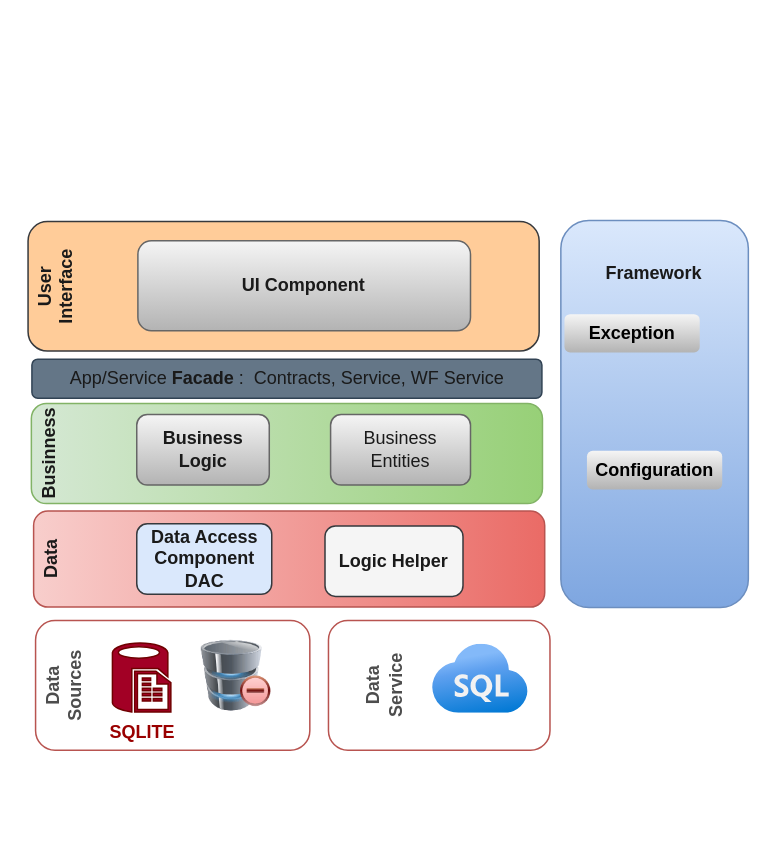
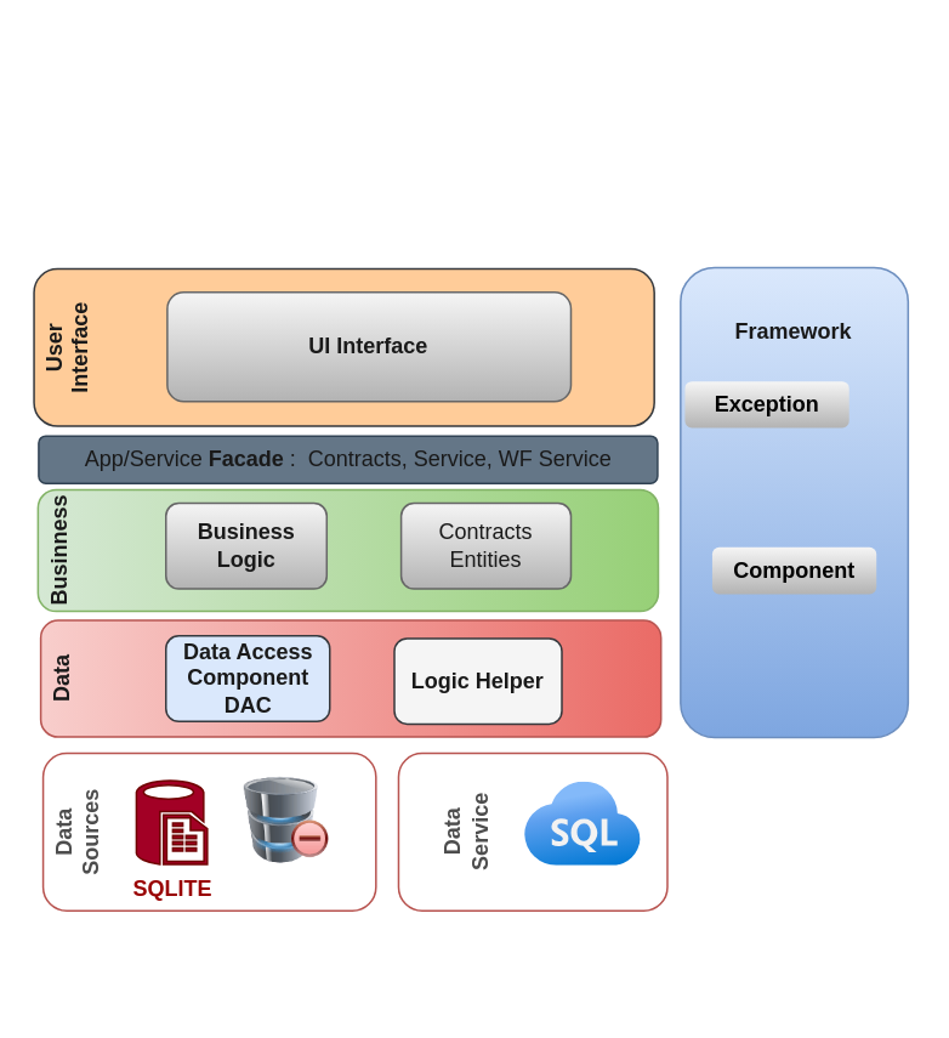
  <mxCell id="0" />
  <mxCell id="1" parent="0" />
  <mxCell id="2" value="&lt;font color=&quot;#1a1a1a&quot;&gt;&lt;b&gt;Data&lt;br&gt;&lt;br&gt;&lt;br&gt;&lt;br&gt;&lt;br&gt;&lt;br&gt;&lt;br&gt;&lt;br&gt;&lt;br&gt;&lt;br&gt;&lt;br&gt;&lt;br&gt;&lt;br&gt;&lt;br&gt;&lt;br&gt;&lt;br&gt;&lt;br&gt;&lt;br&gt;&lt;br&gt;&lt;br&gt;&lt;br&gt;&lt;br&gt;&lt;/b&gt;&lt;br&gt;&lt;/font&gt;" style="rounded=1;whiteSpace=wrap;html=1;fillColor=#f8cecc;strokeColor=#b85450;rotation=-90;gradientColor=#ea6b66;" vertex="1" parent="1"><mxGeometry x="160.09" y="201.83" width="64.03" height="340.74" as="geometry" /></mxCell>
  <mxCell id="3" value="&lt;font color=&quot;#1a1a1a&quot;&gt;&lt;b&gt;Data Access Component&lt;br&gt;DAC&lt;/b&gt;&lt;br&gt;&lt;/font&gt;" style="rounded=1;whiteSpace=wrap;html=1;fillColor=#dae8fc;strokeColor=#36393d;" vertex="1" parent="1"><mxGeometry x="90.5" y="348.7" width="90" height="47" as="geometry" /></mxCell>
  <mxCell id="4" value="&lt;font color=&quot;#1a1a1a&quot;&gt;&lt;b&gt;Logic Helper&lt;/b&gt;&lt;br&gt;&lt;/font&gt;" style="rounded=1;whiteSpace=wrap;html=1;fillColor=#F5F5F5;strokeColor=#36393d;" vertex="1" parent="1"><mxGeometry x="216" y="350.11" width="92" height="47" as="geometry" /></mxCell>
  <mxCell id="5" value="&lt;font color=&quot;#1a1a1a&quot;&gt;&lt;b&gt;Framework&lt;/b&gt;&lt;br&gt;&lt;br&gt;&lt;br&gt;&lt;br&gt;&lt;br&gt;&lt;br&gt;&lt;br&gt;&lt;br&gt;&lt;br&gt;&lt;br&gt;&lt;br&gt;&lt;br&gt;&lt;br&gt;&lt;br&gt;&lt;/font&gt;" style="rounded=1;whiteSpace=wrap;html=1;fillColor=#dae8fc;strokeColor=#6c8ebf;gradientColor=#7ea6e0;" vertex="1" parent="1"><mxGeometry x="373.23" y="146.49" width="125" height="258" as="geometry" /></mxCell>
  <mxCell id="6" value="&lt;span style=&quot;&quot;&gt;&lt;font color=&quot;#000000&quot;&gt;&lt;b&gt;Exception&lt;/b&gt;&lt;/font&gt;&lt;/span&gt;" style="rounded=1;whiteSpace=wrap;html=1;fillColor=#f5f5f5;strokeColor=none;gradientColor=#b3b3b3;" vertex="1" parent="1"><mxGeometry x="375.63" y="208.95" width="90.19" height="25.56" as="geometry" /></mxCell>
- <mxCell id="7" value="&lt;div style=&quot;&quot;&gt;&lt;font color=&quot;#000000&quot;&gt;&lt;b&gt;Configuration&lt;/b&gt;&lt;/font&gt;&lt;/div&gt;" style="rounded=1;whiteSpace=wrap;html=1;fillColor=#f5f5f5;strokeColor=none;gradientColor=#b3b3b3;" vertex="1" parent="1"><mxGeometry x="390.63" y="300" width="90.19" height="25.75" as="geometry" /></mxCell>
+ <mxCell id="7" value="&lt;div style=&quot;&quot;&gt;&lt;font color=&quot;#000000&quot;&gt;&lt;b&gt;Component&lt;/b&gt;&lt;/font&gt;&lt;/div&gt;" style="rounded=1;whiteSpace=wrap;html=1;fillColor=#f5f5f5;strokeColor=none;gradientColor=#b3b3b3;" vertex="1" parent="1"><mxGeometry x="390.63" y="300" width="90.19" height="25.75" as="geometry" /></mxCell>
  <mxCell id="8" value="&lt;font color=&quot;#1a1a1a&quot;&gt;&lt;b&gt;Businness&lt;br&gt;&lt;br&gt;&lt;br&gt;&lt;br&gt;&lt;br&gt;&lt;br&gt;&lt;br&gt;&lt;br&gt;&lt;br&gt;&lt;br&gt;&lt;br&gt;&lt;br&gt;&lt;br&gt;&lt;br&gt;&lt;br&gt;&lt;br&gt;&lt;br&gt;&lt;br&gt;&lt;br&gt;&lt;br&gt;&lt;br&gt;&lt;br&gt;&lt;/b&gt;&lt;br&gt;&lt;/font&gt;" style="rounded=1;whiteSpace=wrap;html=1;fillColor=#d5e8d4;strokeColor=#82b366;rotation=-90;gradientColor=#97d077;" vertex="1" parent="1"><mxGeometry x="157.22" y="131.49" width="66.78" height="340.74" as="geometry" /></mxCell>
  <mxCell id="9" value="&lt;span style=&quot;color: rgb(26, 26, 26);&quot;&gt;&lt;b&gt;Business Logic&lt;/b&gt;&lt;/span&gt;" style="rounded=1;whiteSpace=wrap;html=1;fillColor=#f5f5f5;strokeColor=#666666;gradientColor=#b3b3b3;" vertex="1" parent="1"><mxGeometry x="90.5" y="275.84" width="88.35" height="47" as="geometry" /></mxCell>
- <mxCell id="10" value="&lt;font color=&quot;#1a1a1a&quot;&gt;Business Entities&lt;/font&gt;" style="rounded=1;whiteSpace=wrap;html=1;fillColor=#f5f5f5;strokeColor=#666666;gradientColor=#b3b3b3;" vertex="1" parent="1"><mxGeometry x="219.73" y="275.84" width="93.27" height="47" as="geometry" /></mxCell>
+ <mxCell id="10" value="&lt;font color=&quot;#1a1a1a&quot;&gt;Contracts Entities&lt;/font&gt;" style="rounded=1;whiteSpace=wrap;html=1;fillColor=#f5f5f5;strokeColor=#666666;gradientColor=#b3b3b3;" vertex="1" parent="1"><mxGeometry x="219.73" y="275.84" width="93.27" height="47" as="geometry" /></mxCell>
  <mxCell id="11" value="&lt;font color=&quot;#1a1a1a&quot;&gt;App/Service &lt;b&gt;Facade &lt;/b&gt;:&amp;nbsp; Contracts, Service, WF Service&lt;/font&gt;" style="rounded=1;whiteSpace=wrap;html=1;fillColor=#647687;strokeColor=#314354;fontColor=#ffffff;" vertex="1" parent="1"><mxGeometry x="20.61" y="238.95" width="340" height="26" as="geometry" /></mxCell>
  <mxCell id="12" value="&lt;b style=&quot;&quot;&gt;&lt;font color=&quot;#4d4d4d&quot;&gt;Data&lt;br&gt;Sources&lt;br&gt;&lt;br&gt;&lt;br&gt;&lt;br&gt;&lt;br&gt;&lt;br&gt;&lt;br&gt;&lt;br&gt;&lt;br&gt;&lt;br&gt;&lt;/font&gt;&lt;br&gt;&lt;/b&gt;" style="rounded=1;whiteSpace=wrap;html=1;fillColor=none;strokeColor=#b85450;rotation=-90;gradientColor=#ea6b66;" vertex="1" parent="1"><mxGeometry x="71.28" y="364.99" width="86.37" height="182.83" as="geometry" /></mxCell>
  <mxCell id="13" value="&lt;b style=&quot;&quot;&gt;&lt;font color=&quot;#4d4d4d&quot;&gt;Data&lt;br&gt;Service&lt;br&gt;&lt;br&gt;&lt;br&gt;&lt;br&gt;&lt;br&gt;&lt;/font&gt;&lt;br&gt;&lt;/b&gt;" style="rounded=1;whiteSpace=wrap;html=1;fillColor=none;strokeColor=#b85450;rotation=-90;gradientColor=#ea6b66;" vertex="1" parent="1"><mxGeometry x="248.97" y="382.57" width="86.37" height="147.68" as="geometry" /></mxCell>
  <mxCell id="14" value="&lt;font color=&quot;#1a1a1a&quot;&gt;&lt;b&gt;User&lt;br&gt;Interface&lt;br&gt;&lt;br&gt;&lt;br&gt;&lt;br&gt;&lt;br&gt;&lt;br&gt;&lt;br&gt;&lt;br&gt;&lt;br&gt;&lt;br&gt;&lt;br&gt;&lt;br&gt;&lt;br&gt;&lt;br&gt;&lt;br&gt;&lt;br&gt;&lt;br&gt;&lt;br&gt;&lt;br&gt;&lt;br&gt;&lt;br&gt;&lt;/b&gt;&lt;br&gt;&lt;/font&gt;" style="rounded=1;whiteSpace=wrap;html=1;fillColor=#ffcc99;strokeColor=#36393d;rotation=-90;" vertex="1" parent="1"><mxGeometry x="145.23" y="20" width="86.37" height="340.74" as="geometry" /></mxCell>
- <mxCell id="15" value="&lt;span style=&quot;color: rgb(26, 26, 26);&quot;&gt;&lt;b&gt;UI Component&lt;/b&gt;&lt;/span&gt;" style="rounded=1;whiteSpace=wrap;html=1;fillColor=#f5f5f5;strokeColor=#666666;gradientColor=#b3b3b3;" vertex="1" parent="1"><mxGeometry x="91.26" y="160" width="221.74" height="60" as="geometry" /></mxCell>
+ <mxCell id="15" value="&lt;span style=&quot;color: rgb(26, 26, 26);&quot;&gt;&lt;b&gt;UI Interface&lt;/b&gt;&lt;/span&gt;" style="rounded=1;whiteSpace=wrap;html=1;fillColor=#f5f5f5;strokeColor=#666666;gradientColor=#b3b3b3;" vertex="1" parent="1"><mxGeometry x="91.26" y="160" width="221.74" height="60" as="geometry" /></mxCell>
  <mxCell id="16" value="&lt;b&gt;&lt;font color=&quot;#990000&quot;&gt;SQLITE&lt;/font&gt;&lt;/b&gt;" style="verticalLabelPosition=bottom;html=1;verticalAlign=top;align=center;strokeColor=#6F0000;fillColor=#a20025;shape=mxgraph.azure.sql_reporting;fontColor=#ffffff;" vertex="1" parent="1"><mxGeometry x="74.28" y="428.17" width="38.95" height="46" as="geometry" /></mxCell>
  <mxCell id="17" value="database" style="image;html=1;image=img/lib/clip_art/computers/Database_Minus_128x128.png;strokeColor=default;fontColor=#FFFFFF;fillColor=none;" vertex="1" parent="1"><mxGeometry x="133.73" y="425.17" width="46.5" height="50" as="geometry" /></mxCell>
  <mxCell id="18" value="" style="aspect=fixed;html=1;points=[];align=center;image;fontSize=12;image=img/lib/azure2/databases/Azure_SQL.svg;strokeColor=default;fontColor=#FFFFFF;fillColor=none;" vertex="1" parent="1"><mxGeometry x="287.73" y="429.17" width="64" height="46" as="geometry" /></mxCell>
